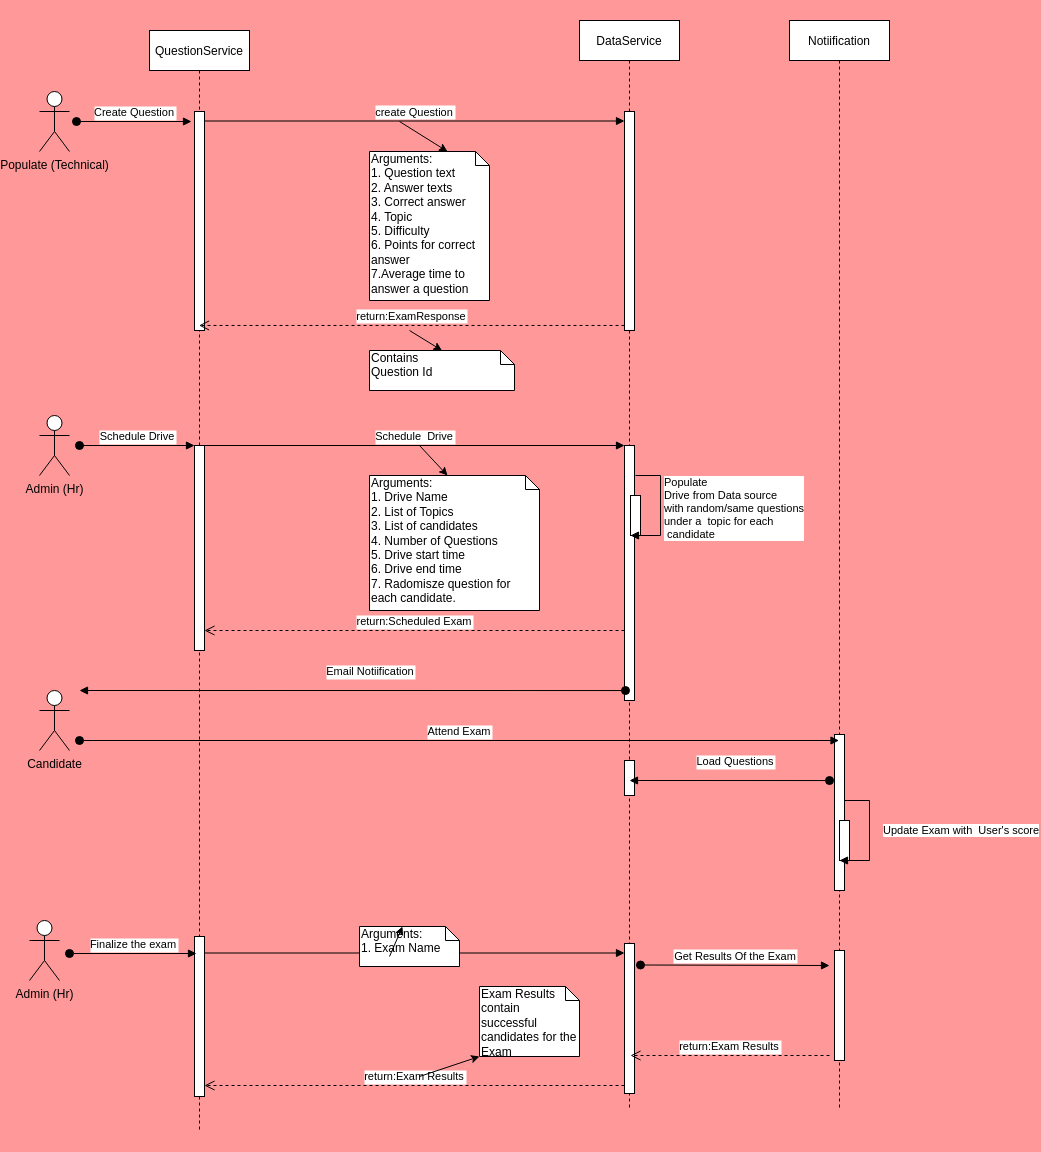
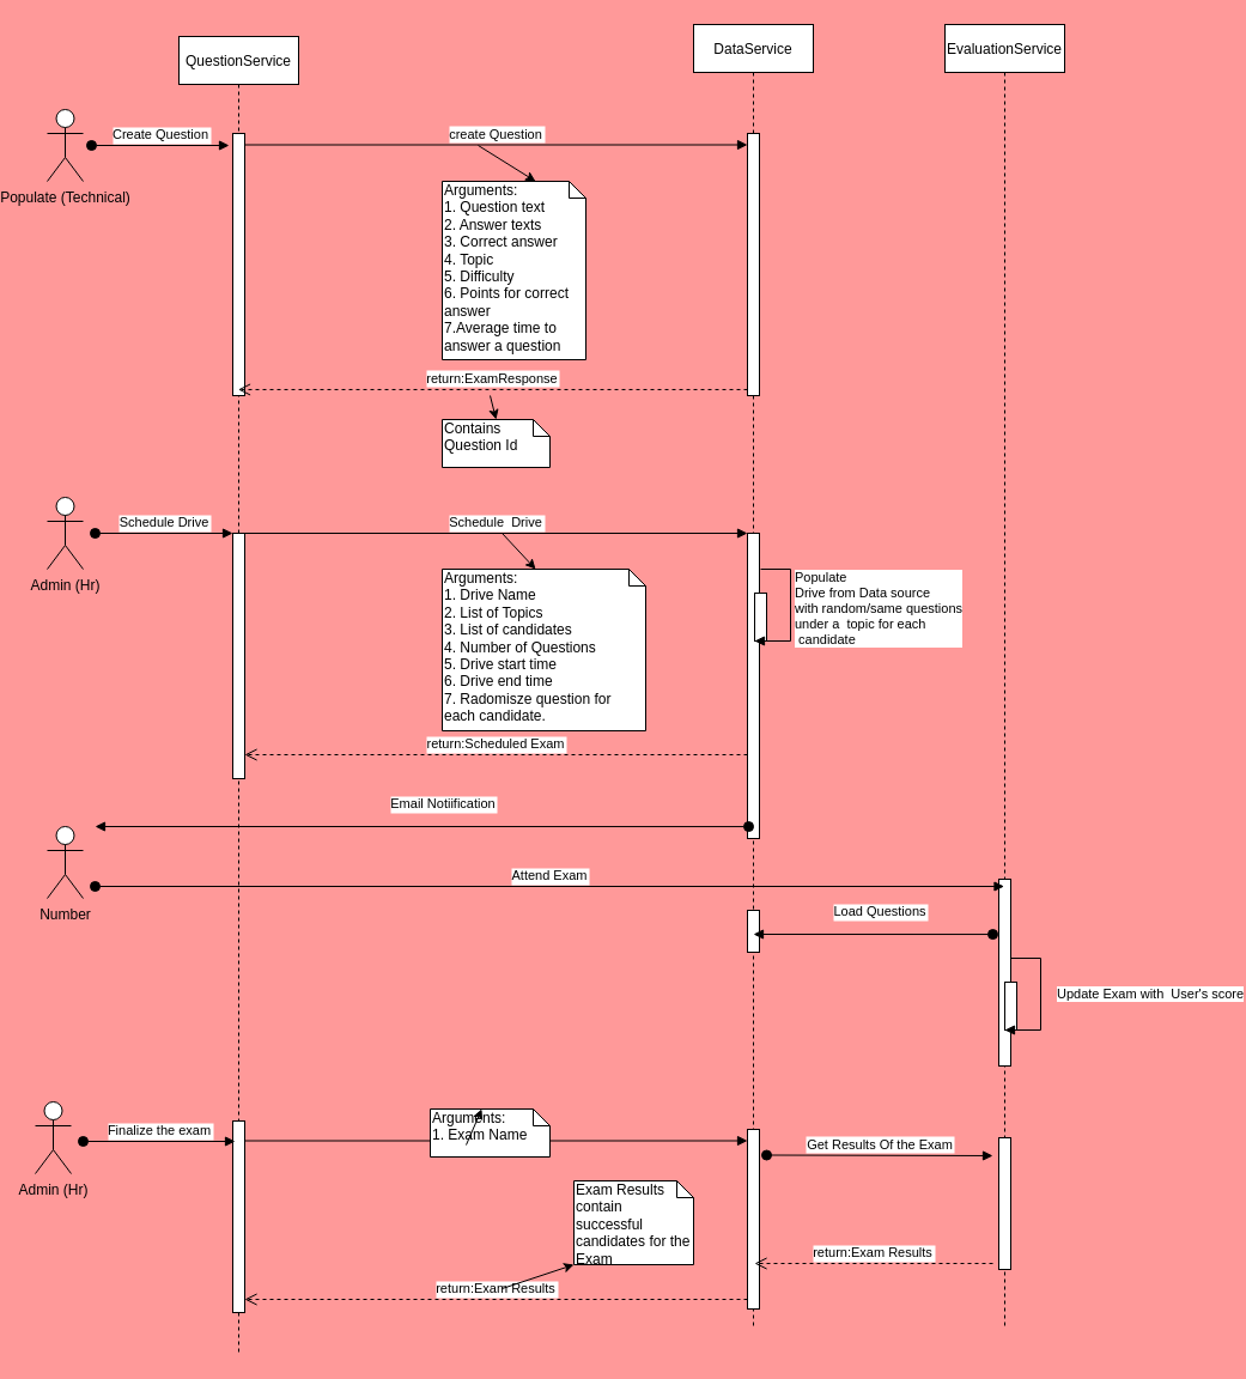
  <mxCell id="0" />
  <mxCell id="1" parent="0" />
  <mxCell id="2" value="QuestionService" style="shape=umlLifeline;perimeter=lifelinePerimeter;container=1;collapsible=0;recursiveResize=0;rounded=0;shadow=0;strokeWidth=1;" parent="1" vertex="1"><mxGeometry x="140" y="30" width="100" height="1100" as="geometry" /></mxCell>
  <mxCell id="3" value="" style="points=[];perimeter=orthogonalPerimeter;rounded=0;shadow=0;strokeWidth=1;" parent="2" vertex="1"><mxGeometry x="45" y="415" width="10" height="205" as="geometry" /></mxCell>
  <mxCell id="4" value="Schedule Drive" style="verticalAlign=bottom;startArrow=oval;endArrow=block;startSize=8;shadow=0;strokeWidth=1;" parent="2" target="3" edge="1"><mxGeometry relative="1" as="geometry"><mxPoint x="-70" y="415" as="sourcePoint" /></mxGeometry></mxCell>
  <mxCell id="5" value="DataService" style="shape=umlLifeline;perimeter=lifelinePerimeter;container=1;collapsible=0;recursiveResize=0;rounded=0;shadow=0;strokeWidth=1;" parent="1" vertex="1"><mxGeometry x="570" y="20" width="100" height="1090" as="geometry" /></mxCell>
  <mxCell id="6" value="" style="points=[];perimeter=orthogonalPerimeter;rounded=0;shadow=0;strokeWidth=1;" parent="5" vertex="1"><mxGeometry x="45" y="425" width="10" height="255" as="geometry" /></mxCell>
  <mxCell id="7" value="" style="points=[];perimeter=orthogonalPerimeter;rounded=0;shadow=0;strokeWidth=1;" parent="5" vertex="1"><mxGeometry x="45" y="923" width="10" height="150" as="geometry" /></mxCell>
  <mxCell id="8" value="" style="points=[];perimeter=orthogonalPerimeter;rounded=0;shadow=0;strokeWidth=1;" parent="5" vertex="1"><mxGeometry x="45" y="91" width="10" height="219" as="geometry" /></mxCell>
  <mxCell id="9" value="" style="points=[];perimeter=orthogonalPerimeter;rounded=0;shadow=0;strokeWidth=1;" parent="5" vertex="1"><mxGeometry x="45" y="740" width="10" height="35" as="geometry" /></mxCell>
  <mxCell id="10" value="return:Scheduled Exam" style="verticalAlign=bottom;endArrow=open;dashed=1;endSize=8;exitX=0;exitY=0.95;shadow=0;strokeWidth=1;" parent="1" edge="1"><mxGeometry relative="1" as="geometry"><mxPoint x="195" y="630" as="targetPoint" /><mxPoint x="615" y="630" as="sourcePoint" /></mxGeometry></mxCell>
  <mxCell id="11" value="Schedule  Drive" style="verticalAlign=bottom;endArrow=block;entryX=0;entryY=0;shadow=0;strokeWidth=1;" parent="1" source="3" target="6" edge="1"><mxGeometry relative="1" as="geometry"><mxPoint x="245" y="455" as="sourcePoint" /></mxGeometry></mxCell>
  <mxCell id="12" value="Admin (Hr)" style="shape=umlActor;verticalLabelPosition=bottom;verticalAlign=top;html=1;" parent="1" vertex="1"><mxGeometry x="30" y="415" width="30" height="60" as="geometry" /></mxCell>
  <mxCell id="13" value="Arguments:&lt;br&gt;1. Drive Name&lt;br&gt;2. List of Topics&lt;br&gt;3. List of candidates&lt;br&gt;4. Number of Questions&lt;br&gt;5. Drive start time&lt;br&gt;6. Drive end time&lt;br&gt;7. Radomisze question for each candidate." style="shape=note;whiteSpace=wrap;html=1;size=14;verticalAlign=top;align=left;spacingTop=-6;" parent="1" vertex="1"><mxGeometry x="360" y="475" width="170" height="135" as="geometry" /></mxCell>
  <mxCell id="14" value="" style="endArrow=classic;html=1;entryX=0;entryY=0;entryDx=78;entryDy=0;entryPerimeter=0;" parent="1" target="13" edge="1"><mxGeometry width="50" height="50" relative="1" as="geometry"><mxPoint x="410" y="445" as="sourcePoint" /><mxPoint x="410" y="395" as="targetPoint" /></mxGeometry></mxCell>
  <mxCell id="15" value="" style="points=[];perimeter=orthogonalPerimeter;rounded=0;shadow=0;strokeWidth=1;" parent="1" vertex="1"><mxGeometry x="185" y="111" width="10" height="219" as="geometry" /></mxCell>
  <mxCell id="16" value="Create Question" style="verticalAlign=bottom;startArrow=oval;endArrow=block;startSize=8;shadow=0;strokeWidth=1;" parent="1" edge="1"><mxGeometry relative="1" as="geometry"><mxPoint x="67" y="121" as="sourcePoint" /><mxPoint x="182" y="121" as="targetPoint" /></mxGeometry></mxCell>
  <mxCell id="17" value="Populate (Technical)" style="shape=umlActor;verticalLabelPosition=bottom;verticalAlign=top;html=1;" parent="1" vertex="1"><mxGeometry x="30" y="91" width="30" height="60" as="geometry" /></mxCell>
  <mxCell id="18" value="" style="points=[];perimeter=orthogonalPerimeter;rounded=0;shadow=0;strokeWidth=1;" parent="1" vertex="1"><mxGeometry x="185" y="936" width="10" height="160" as="geometry" /></mxCell>
  <mxCell id="19" value="Admin (Hr)" style="shape=umlActor;verticalLabelPosition=bottom;verticalAlign=top;html=1;" parent="1" vertex="1"><mxGeometry x="20" y="920" width="30" height="60" as="geometry" /></mxCell>
  <mxCell id="20" value="Finalize the exam" style="verticalAlign=bottom;startArrow=oval;endArrow=block;startSize=8;shadow=0;strokeWidth=1;entryX=0.2;entryY=0.5;entryDx=0;entryDy=0;entryPerimeter=0;" parent="1" edge="1"><mxGeometry relative="1" as="geometry"><mxPoint x="60" y="953" as="sourcePoint" /><mxPoint x="187" y="953" as="targetPoint" /></mxGeometry></mxCell>
  <mxCell id="21" value="Finalize Exam" style="verticalAlign=bottom;endArrow=block;entryX=0;entryY=0;shadow=0;strokeWidth=1;" parent="1" edge="1"><mxGeometry relative="1" as="geometry"><mxPoint x="195" y="952.5" as="sourcePoint" /><mxPoint x="615" y="952.5" as="targetPoint" /></mxGeometry></mxCell>
  <mxCell id="22" value="return:Exam Results" style="verticalAlign=bottom;endArrow=open;dashed=1;endSize=8;exitX=0;exitY=0.95;shadow=0;strokeWidth=1;" parent="1" edge="1"><mxGeometry relative="1" as="geometry"><mxPoint x="195" y="1085" as="targetPoint" /><mxPoint x="615" y="1085" as="sourcePoint" /></mxGeometry></mxCell>
  <mxCell id="23" value="create Question" style="verticalAlign=bottom;endArrow=block;entryX=0;entryY=0;shadow=0;strokeWidth=1;" parent="1" edge="1"><mxGeometry relative="1" as="geometry"><mxPoint x="195" y="120.5" as="sourcePoint" /><mxPoint x="615" y="120.5" as="targetPoint" /></mxGeometry></mxCell>
  <mxCell id="24" value="Arguments:&lt;br&gt;1. Exam Name" style="shape=note;whiteSpace=wrap;html=1;size=14;verticalAlign=top;align=left;spacingTop=-6;" parent="1" vertex="1"><mxGeometry x="350" y="926" width="100" height="40" as="geometry" /></mxCell>
  <mxCell id="25" value="" style="endArrow=classic;html=1;entryX=0;entryY=0;entryDx=43;entryDy=0;entryPerimeter=0;" parent="1" target="24" edge="1"><mxGeometry width="50" height="50" relative="1" as="geometry"><mxPoint x="380" y="956" as="sourcePoint" /><mxPoint x="420" y="906" as="targetPoint" /></mxGeometry></mxCell>
  <mxCell id="26" value="Exam Results contain successful candidates for the Exam" style="shape=note;whiteSpace=wrap;html=1;size=14;verticalAlign=top;align=left;spacingTop=-6;" parent="1" vertex="1"><mxGeometry x="470" y="986" width="100" height="70" as="geometry" /></mxCell>
  <mxCell id="27" value="" style="endArrow=classic;html=1;entryX=0;entryY=1;entryDx=0;entryDy=0;entryPerimeter=0;" parent="1" target="26" edge="1"><mxGeometry width="50" height="50" relative="1" as="geometry"><mxPoint x="410" y="1076" as="sourcePoint" /><mxPoint x="400" y="1076" as="targetPoint" /></mxGeometry></mxCell>
  <mxCell id="28" value="" style="html=1;points=[];perimeter=orthogonalPerimeter;direction=west;" parent="1" vertex="1"><mxGeometry x="621" y="495" width="10" height="40" as="geometry" /></mxCell>
  <mxCell id="29" value="Populate &lt;br&gt;Drive from Data source&lt;br&gt;with random/same questions &lt;br&gt;under a&amp;nbsp; topic for each&lt;br&gt;&amp;nbsp;candidate" style="edgeStyle=orthogonalEdgeStyle;html=1;align=left;spacingLeft=2;endArrow=block;rounded=0;entryX=1;entryY=0;" parent="1" target="28" edge="1"><mxGeometry relative="1" as="geometry"><mxPoint x="626" y="475" as="sourcePoint" /><Array as="points"><mxPoint x="651" y="475" /></Array></mxGeometry></mxCell>
  <mxCell id="30" value="Arguments:&lt;br&gt;1. Question text&lt;br&gt;2. Answer texts&lt;br&gt;3. Correct answer&lt;br&gt;4. Topic&lt;br&gt;5. Difficulty&lt;br&gt;6. Points for correct answer&lt;br&gt;7.Average time to answer a question" style="shape=note;whiteSpace=wrap;html=1;size=14;verticalAlign=top;align=left;spacingTop=-6;" parent="1" vertex="1"><mxGeometry x="360" y="151" width="120" height="149" as="geometry" /></mxCell>
  <mxCell id="31" value="" style="endArrow=classic;html=1;entryX=0;entryY=0;entryDx=78;entryDy=0;entryPerimeter=0;" parent="1" target="30" edge="1"><mxGeometry width="50" height="50" relative="1" as="geometry"><mxPoint x="390" y="121" as="sourcePoint" /><mxPoint x="430" y="71" as="targetPoint" /></mxGeometry></mxCell>
- <mxCell id="32" value="Notiification" style="shape=umlLifeline;perimeter=lifelinePerimeter;container=1;collapsible=0;recursiveResize=0;rounded=0;shadow=0;strokeWidth=1;" parent="1" vertex="1"><mxGeometry x="780" y="20" width="100" height="1090" as="geometry" /></mxCell>
+ <mxCell id="32" value="EvaluationService" style="shape=umlLifeline;perimeter=lifelinePerimeter;container=1;collapsible=0;recursiveResize=0;rounded=0;shadow=0;strokeWidth=1;" parent="1" vertex="1"><mxGeometry x="780" y="20" width="100" height="1090" as="geometry" /></mxCell>
  <mxCell id="33" value="" style="points=[];perimeter=orthogonalPerimeter;rounded=0;shadow=0;strokeWidth=1;" parent="32" vertex="1"><mxGeometry x="45" y="714" width="10" height="156" as="geometry" /></mxCell>
  <mxCell id="34" value="" style="points=[];perimeter=orthogonalPerimeter;rounded=0;shadow=0;strokeWidth=1;" parent="32" vertex="1"><mxGeometry x="45" y="930" width="10" height="110" as="geometry" /></mxCell>
- <mxCell id="35" value="Candidate" style="shape=umlActor;verticalLabelPosition=bottom;verticalAlign=top;html=1;" parent="1" vertex="1"><mxGeometry x="30" y="690" width="30" height="60" as="geometry" /></mxCell>
+ <mxCell id="35" value="Number" style="shape=umlActor;verticalLabelPosition=bottom;verticalAlign=top;html=1;" parent="1" vertex="1"><mxGeometry x="30" y="690" width="30" height="60" as="geometry" /></mxCell>
  <mxCell id="36" value="Email Notiification" style="verticalAlign=bottom;startArrow=oval;endArrow=block;startSize=8;shadow=0;strokeWidth=1;exitX=0.1;exitY=0.961;exitDx=0;exitDy=0;exitPerimeter=0;" parent="1" source="6" edge="1"><mxGeometry x="-0.065" y="-10" relative="1" as="geometry"><mxPoint x="350" y="678" as="sourcePoint" /><mxPoint x="70" y="690" as="targetPoint" /><mxPoint as="offset" /></mxGeometry></mxCell>
  <mxCell id="37" value="Attend Exam" style="verticalAlign=bottom;startArrow=oval;endArrow=block;startSize=8;shadow=0;strokeWidth=1;" parent="1" edge="1"><mxGeometry relative="1" as="geometry"><mxPoint x="70" y="740" as="sourcePoint" /><mxPoint x="829.5" y="740" as="targetPoint" /></mxGeometry></mxCell>
  <mxCell id="38" value="" style="html=1;points=[];perimeter=orthogonalPerimeter;direction=west;" parent="1" vertex="1"><mxGeometry x="830" y="820" width="10" height="40" as="geometry" /></mxCell>
  <mxCell id="39" value="Update Exam with&amp;nbsp; User's score" style="edgeStyle=orthogonalEdgeStyle;html=1;align=left;spacingLeft=2;endArrow=block;rounded=0;entryX=1;entryY=0;" parent="1" target="38" edge="1"><mxGeometry x="-0.043" y="10" relative="1" as="geometry"><mxPoint x="835" y="800" as="sourcePoint" /><Array as="points"><mxPoint x="860" y="800" /></Array><mxPoint as="offset" /></mxGeometry></mxCell>
  <mxCell id="40" value="Load Questions" style="verticalAlign=bottom;startArrow=oval;endArrow=block;startSize=8;shadow=0;strokeWidth=1;exitX=0.1;exitY=0.961;exitDx=0;exitDy=0;exitPerimeter=0;" parent="1" edge="1"><mxGeometry x="-0.065" y="-10" relative="1" as="geometry"><mxPoint x="820" y="780.055" as="sourcePoint" /><mxPoint x="620" y="780" as="targetPoint" /><mxPoint as="offset" /></mxGeometry></mxCell>
  <mxCell id="41" value="Get Results Of the Exam" style="verticalAlign=bottom;startArrow=oval;endArrow=block;startSize=8;shadow=0;strokeWidth=1;" parent="1" edge="1"><mxGeometry relative="1" as="geometry"><mxPoint x="631" y="964.5" as="sourcePoint" /><mxPoint x="820" y="965" as="targetPoint" /></mxGeometry></mxCell>
  <mxCell id="42" value="return:Exam Results" style="verticalAlign=bottom;endArrow=open;dashed=1;endSize=8;shadow=0;strokeWidth=1;" parent="1" edge="1"><mxGeometry relative="1" as="geometry"><mxPoint x="621" y="1055" as="targetPoint" /><mxPoint x="820" y="1055" as="sourcePoint" /></mxGeometry></mxCell>
  <mxCell id="43" value="return:ExamResponse" style="verticalAlign=bottom;endArrow=open;dashed=1;endSize=8;exitX=0;exitY=0.977;shadow=0;strokeWidth=1;exitDx=0;exitDy=0;exitPerimeter=0;" edge="1" parent="1" source="8" target="2"><mxGeometry relative="1" as="geometry"><mxPoint x="170" y="330" as="targetPoint" /><mxPoint x="590" y="330" as="sourcePoint" /></mxGeometry></mxCell>
- <mxCell id="44" value="Contains&lt;br&gt;Question Id" style="shape=note;whiteSpace=wrap;html=1;size=14;verticalAlign=top;align=left;spacingTop=-6;" vertex="1" parent="1"><mxGeometry x="360" y="350" width="145" height="40" as="geometry" /></mxCell>
+ <mxCell id="44" value="Contains&lt;br&gt;Question Id" style="shape=note;whiteSpace=wrap;html=1;size=14;verticalAlign=top;align=left;spacingTop=-6;" vertex="1" parent="1"><mxGeometry x="360" y="350" width="90" height="40" as="geometry" /></mxCell>
  <mxCell id="45" value="" style="endArrow=classic;html=1;entryX=0.5;entryY=0;entryDx=0;entryDy=0;entryPerimeter=0;" edge="1" parent="1" target="44"><mxGeometry width="50" height="50" relative="1" as="geometry"><mxPoint x="400" y="330" as="sourcePoint" /><mxPoint x="420" y="270" as="targetPoint" /></mxGeometry></mxCell>
